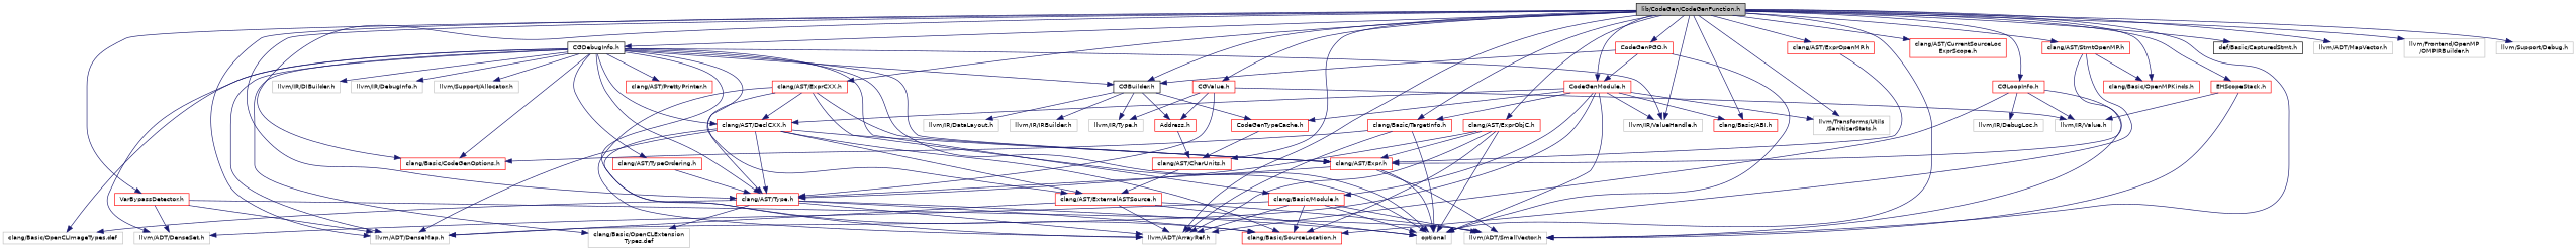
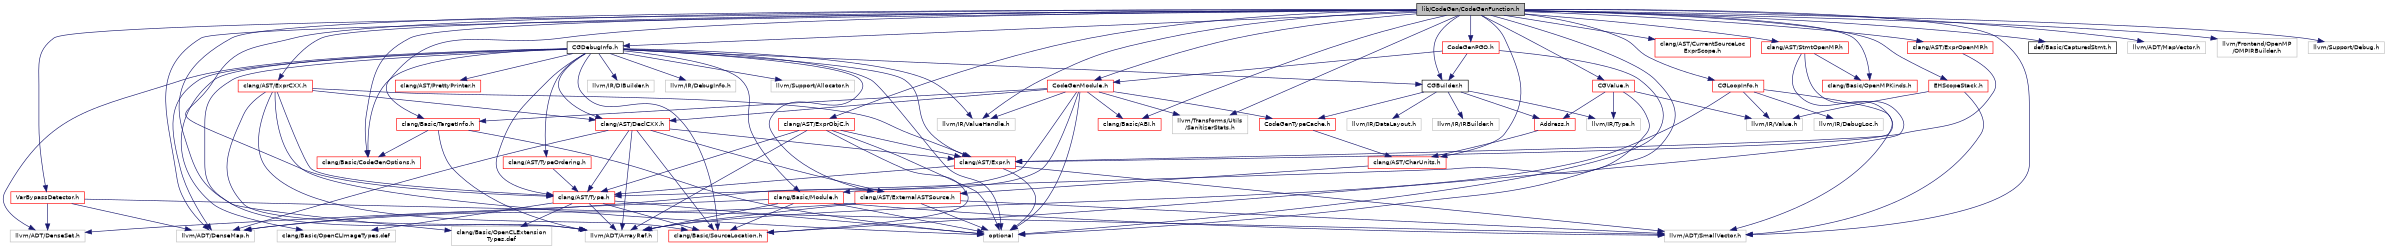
  digraph {
    node [color=red fontname=Helvetica fontsize=10 shape=record]
    edge [color=midnightblue fontname=Helvetica fontsize=10 labelfontname=Helvetica labelfontsize=10 style=solid]
    n1 [color=black fillcolor=grey75 fontcolor=black height=0.2 label="lib/CodeGen/CodeGenFunction.h" style=filled width=0.4]
    n2 [color=black height=0.2 label="CGBuilder.h" width=0.4]
    n3 [height=0.2 label="clang/AST/CharUnits.h" width=0.4]
    n4 [color=black height=0.2 label="CGDebugInfo.h" width=0.4]
    n5 [height=0.2 label="clang/AST/Type.h" width=0.4]
    n6 [color=grey75 height=0.2 label="llvm/ADT/ArrayRef.h" width=0.4]
    n7 [color=grey75 height=0.2 label=optional width=0.4]
    n8 [color=grey75 height=0.2 label="llvm/ADT/SmallVector.h" width=0.4]
    n9 [color=grey75 height=0.2 label="llvm/ADT/DenseMap.h" width=0.4]
    n10 [height=0.2 label="clang/Basic/CodeGenOptions.h" width=0.4]
    n11 [color=grey75 height=0.2 label="llvm/IR/ValueHandle.h" width=0.4]
    n12 [height=0.2 label="CGLoopInfo.h" width=0.4]
    n13 [height=0.2 label="CGValue.h" width=0.4]
    n14 [height=0.2 label="CodeGenModule.h" width=0.4]
    n15 [height=0.2 label="clang/Basic/ABI.h" width=0.4]
    n16 [height=0.2 label="clang/Basic/TargetInfo.h" width=0.4]
    n17 [color=grey75 height=0.2 label="llvm/Transforms/Utils\l/SanitizerStats.h" width=0.4]
    n18 [height=0.2 label="CodeGenPGO.h" width=0.4]
    n19 [height=0.2 label="EHScopeStack.h" width=0.4]
    n20 [height=0.2 label="VarBypassDetector.h" width=0.4]
    n21 [height=0.2 label="clang/AST/CurrentSourceLoc\lExprScope.h" width=0.4]
    n22 [height=0.2 label="clang/AST/ExprCXX.h" width=0.4]
    n23 [height=0.2 label="clang/AST/ExprObjC.h" width=0.4]
    n24 [height=0.2 label="clang/AST/ExprOpenMP.h" width=0.4]
    n25 [height=0.2 label="clang/AST/StmtOpenMP.h" width=0.4]
    n26 [height=0.2 label="clang/Basic/OpenMPKinds.h" width=0.4]
    n27 [color=black height=0.2 label="def/Basic/CapturedStmt.h" width=0.4]
    n28 [color=grey75 height=0.2 label="llvm/ADT/MapVector.h" width=0.4]
    n29 [color=grey75 height=0.2 label="llvm/Frontend/OpenMP\l/OMPIRBuilder.h" width=0.4]
    n30 [color=grey75 height=0.2 label="llvm/Support/Debug.h" width=0.4]
    n31 [height=0.2 label="Address.h" width=0.4]
    n32 [height=0.2 label="CodeGenTypeCache.h" width=0.4]
    n33 [color=grey75 height=0.2 label="llvm/IR/DataLayout.h" width=0.4]
    n34 [color=grey75 height=0.2 label="llvm/IR/IRBuilder.h" width=0.4]
    n35 [color=grey75 height=0.2 label="llvm/IR/Type.h" width=0.4]
    n36 [height=0.2 label="clang/AST/ExternalASTSource.h" width=0.4]
    n37 [height=0.2 label="clang/AST/DeclCXX.h" width=0.4]
    n38 [height=0.2 label="clang/AST/Expr.h" width=0.4]
    n39 [height=0.2 label="clang/Basic/SourceLocation.h" width=0.4]
    n40 [color=grey75 height=0.2 label="clang/Basic/OpenCLImageTypes.def" width=0.4]
    n41 [color=grey75 height=0.2 label="clang/Basic/OpenCLExtension\lTypes.def" width=0.4]
    n42 [height=0.2 label="clang/AST/PrettyPrinter.h" width=0.4]
    n43 [height=0.2 label="clang/AST/TypeOrdering.h" width=0.4]
    n44 [height=0.2 label="clang/Basic/Module.h" width=0.4]
    n45 [color=grey75 height=0.2 label="llvm/ADT/DenseSet.h" width=0.4]
    n46 [color=grey75 height=0.2 label="llvm/IR/DIBuilder.h" width=0.4]
    n47 [color=grey75 height=0.2 label="llvm/IR/DebugInfo.h" width=0.4]
    n48 [color=grey75 height=0.2 label="llvm/Support/Allocator.h" width=0.4]
    n49 [color=grey75 height=0.2 label="llvm/IR/DebugLoc.h" width=0.4]
    n50 [color=grey75 height=0.2 label="llvm/IR/Value.h" width=0.4]
    n1 -> n2
    n1 -> n3
    n1 -> n4
    n1 -> n5
    n1 -> n6
    n1 -> n7
    n1 -> n8
    n1 -> n9
    n1 -> n10
    n1 -> n11
    n1 -> n12
    n1 -> n13
    n1 -> n14
    n1 -> n15
    n1 -> n16
    n1 -> n17
    n1 -> n18
    n1 -> n19
    n1 -> n20
    n1 -> n21
    n1 -> n22
    n1 -> n23
    n1 -> n24
    n1 -> n25
    n1 -> n26
    n1 -> n27
    n1 -> n28
    n1 -> n29
    n1 -> n30
    n2 -> n31
    n2 -> n32
    n2 -> n33
    n2 -> n34
    n2 -> n35
    n3 -> n36
    n4 -> n2
    n4 -> n5
    n4 -> n7
    n4 -> n9
    n4 -> n10
    n4 -> n11
    n4 -> n36
    n4 -> n37
    n4 -> n38
    n4 -> n39
    n4 -> n40
    n4 -> n41
    n4 -> n42
    n4 -> n43
    n4 -> n44
    n4 -> n45
    n4 -> n46
    n4 -> n47
    n4 -> n48
    n5 -> n6
    n5 -> n7
    n5 -> n39
    n5 -> n40
    n5 -> n41
    n12 -> n6
    n12 -> n8
    n12 -> n49
    n12 -> n50
    n13 -> n5
    n13 -> n31
    n13 -> n35
    n13 -> n50
    n14 -> n7
    n14 -> n9
    n14 -> n11
    n14 -> n15
    n14 -> n16
    n14 -> n17
    n14 -> n32
    n14 -> n37
    n14 -> n44
    n16 -> n6
    n16 -> n7
    n16 -> n10
    n18 -> n2
    n18 -> n7
    n18 -> n14
    n19 -> n8
    n19 -> n50
    n20 -> n8
    n20 -> n9
    n20 -> n45
    n22 -> n5
    n22 -> n6
    n22 -> n7
    n22 -> n37
    n22 -> n38
+   n22 -> n39
    n23 -> n5
    n23 -> n6
    n23 -> n7
    n23 -> n38
    n23 -> n39
    n24 -> n38
    n25 -> n26
    n25 -> n38
    n25 -> n39
    n31 -> n3
    n32 -> n3
    n36 -> n6
    n36 -> n7
    n36 -> n8
    n36 -> n9
    n37 -> n5
    n37 -> n6
    n37 -> n9
    n37 -> n36
    n37 -> n38
    n37 -> n39
    n38 -> n5
    n38 -> n7
    n38 -> n8
    n43 -> n5
    n44 -> n6
    n44 -> n7
    n44 -> n8
    n44 -> n39
    n44 -> n45
  }
